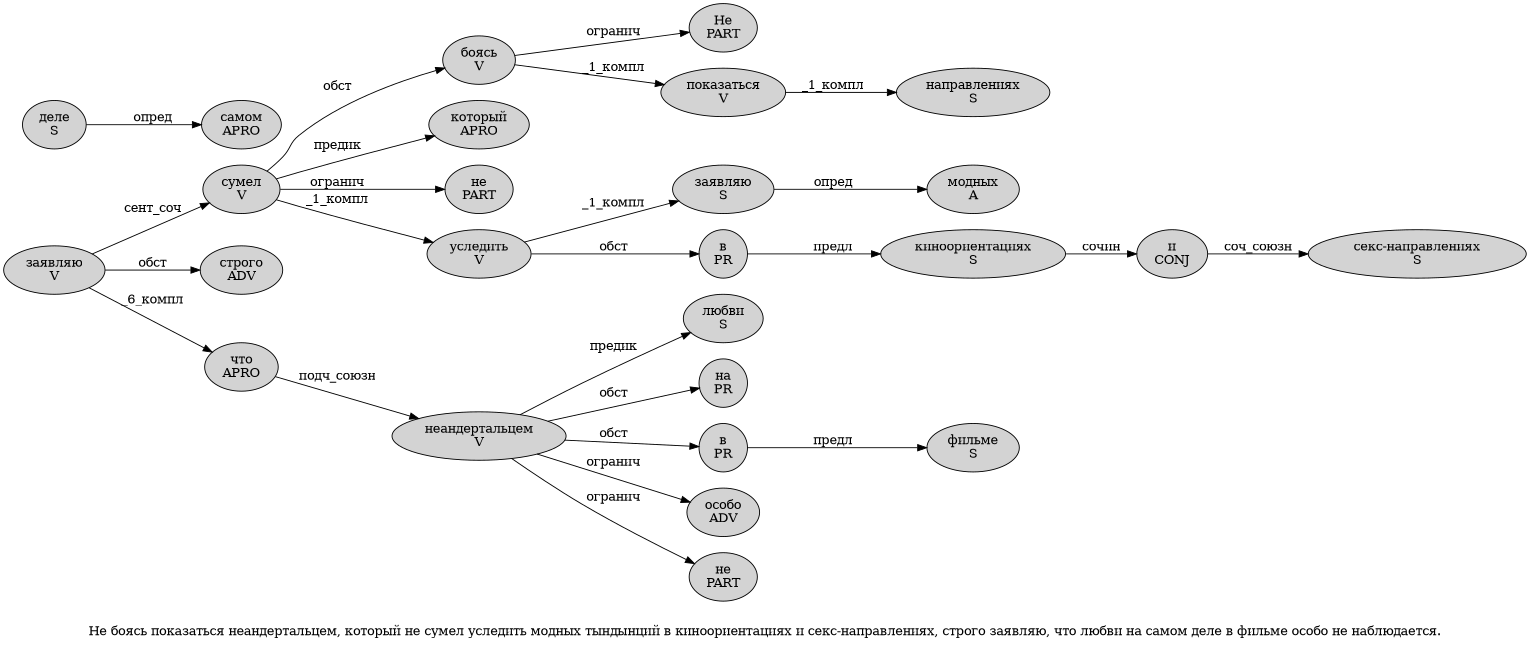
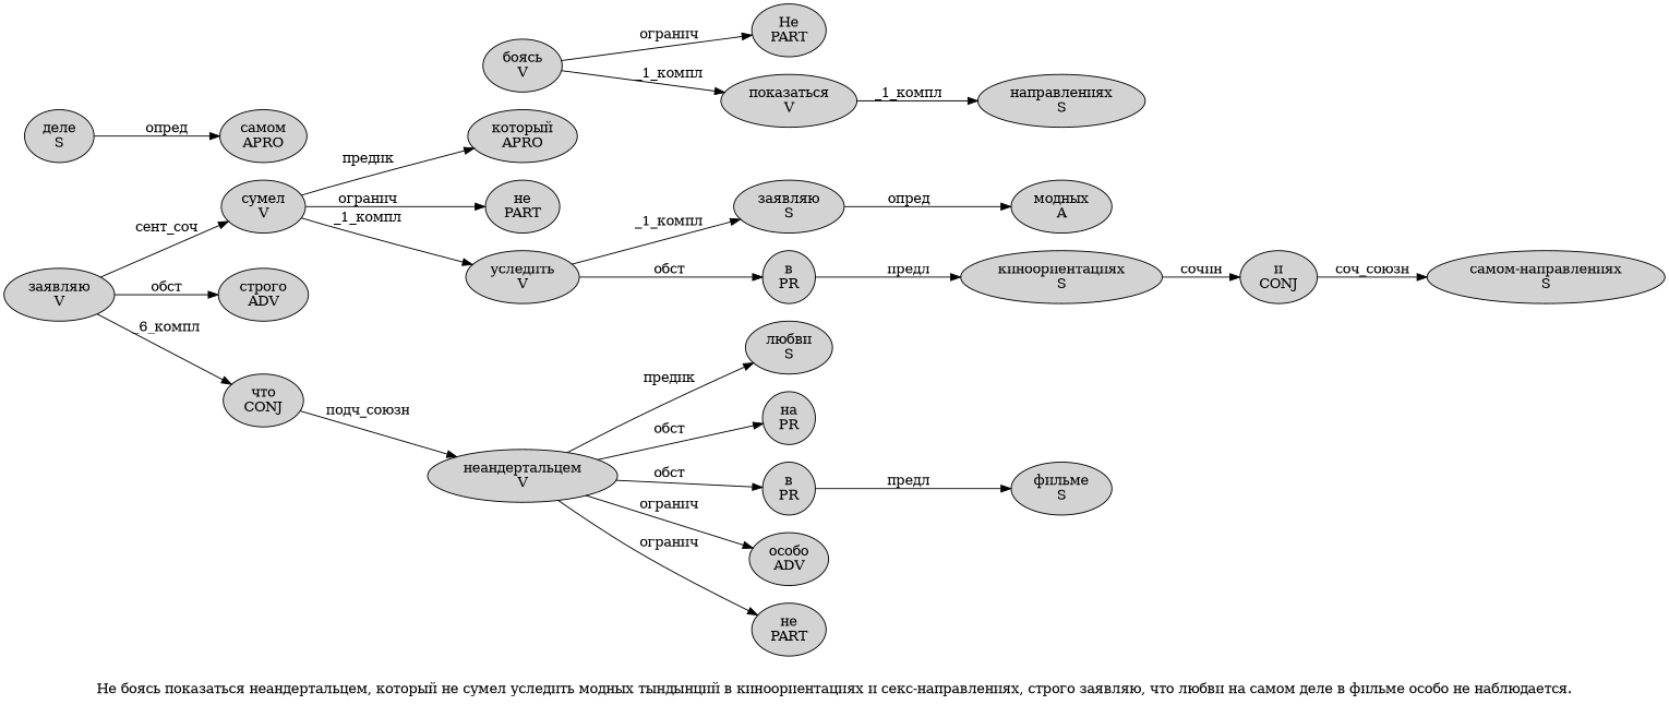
  digraph {
    label="Не боясь показаться неандертальцем, который не сумел уследить модных тындынций в киноориентациях и секс-направлениях, строго заявляю, что любви на самом деле в фильме особо не наблюдается."
    rankdir=LR
    node [fillcolor=lightgray penwidth=1 shape=ellipse style=filled]
    n1 [label="Не\nPART"]
    n2 [label="боясь\nV"]
    n3 [label="показаться\nV"]
    n4 [label="направлениях\nS"]
    n5 [label="который\nAPRO"]
    n6 [label="не\nPART"]
    n7 [label="сумел\nV"]
    n8 [label="уследить\nV"]
    n9 [label="заявляю\nS"]
    n10 [label="в\nPR"]
    n11 [label="заявляю\nV"]
    n12 [label="строго\nADV"]
-   n13 [label="что\nAPRO"]
+   n13 [label="что\nCONJ"]
    n14 [label="модных\nA"]
    n15 [label="киноориентациях\nS"]
    n16 [label="и\nCONJ"]
-   n17 [label="секс-направлениях\nS"]
+   n17 [label="самом-направлениях\nS"]
    n18 [label="неандертальцем\nV"]
    n19 [label="любви\nS"]
    n20 [label="на\nPR"]
    n21 [label="в\nPR"]
    n22 [label="особо\nADV"]
    n23 [label="не\nPART"]
    n24 [label="деле\nS"]
    n25 [label="самом\nAPRO"]
    n26 [label="фильме\nS"]
    n2 -> n1 [label="огранич"]
    n2 -> n3 [label="_1_компл"]
    n3 -> n4 [label="_1_компл"]
-   n7 -> n2 [label="обст"]
    n7 -> n5 [label="предик"]
    n7 -> n6 [label="огранич"]
    n7 -> n8 [label="_1_компл"]
    n8 -> n9 [label="_1_компл"]
    n8 -> n10 [label="обст"]
    n9 -> n14 [label="опред"]
    n10 -> n15 [label="предл"]
    n11 -> n7 [label="сент_соч"]
    n11 -> n12 [label="обст"]
    n11 -> n13 [label="_6_компл"]
    n13 -> n18 [label="подч_союзн"]
    n15 -> n16 [label="сочин"]
    n16 -> n17 [label="соч_союзн"]
    n18 -> n19 [label="предик"]
    n18 -> n20 [label="обст"]
    n18 -> n21 [label="обст"]
    n18 -> n22 [label="огранич"]
    n18 -> n23 [label="огранич"]
    n21 -> n26 [label="предл"]
    n24 -> n25 [label="опред"]
  }
